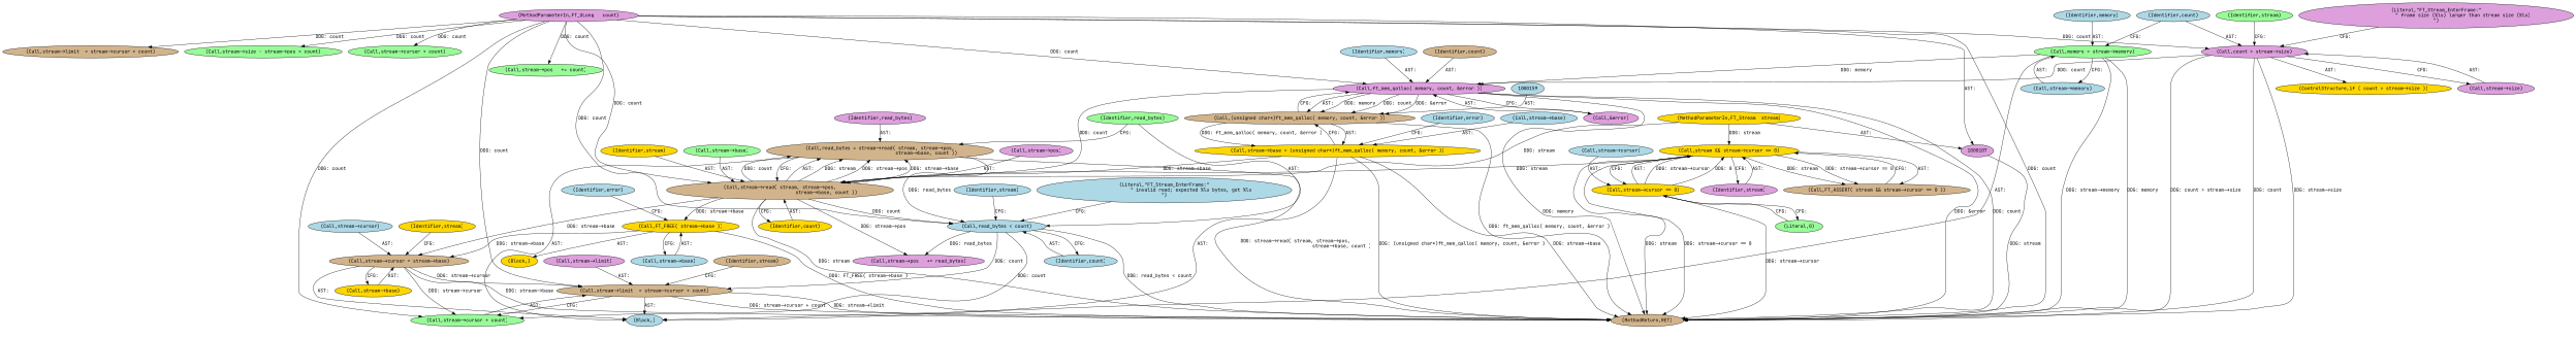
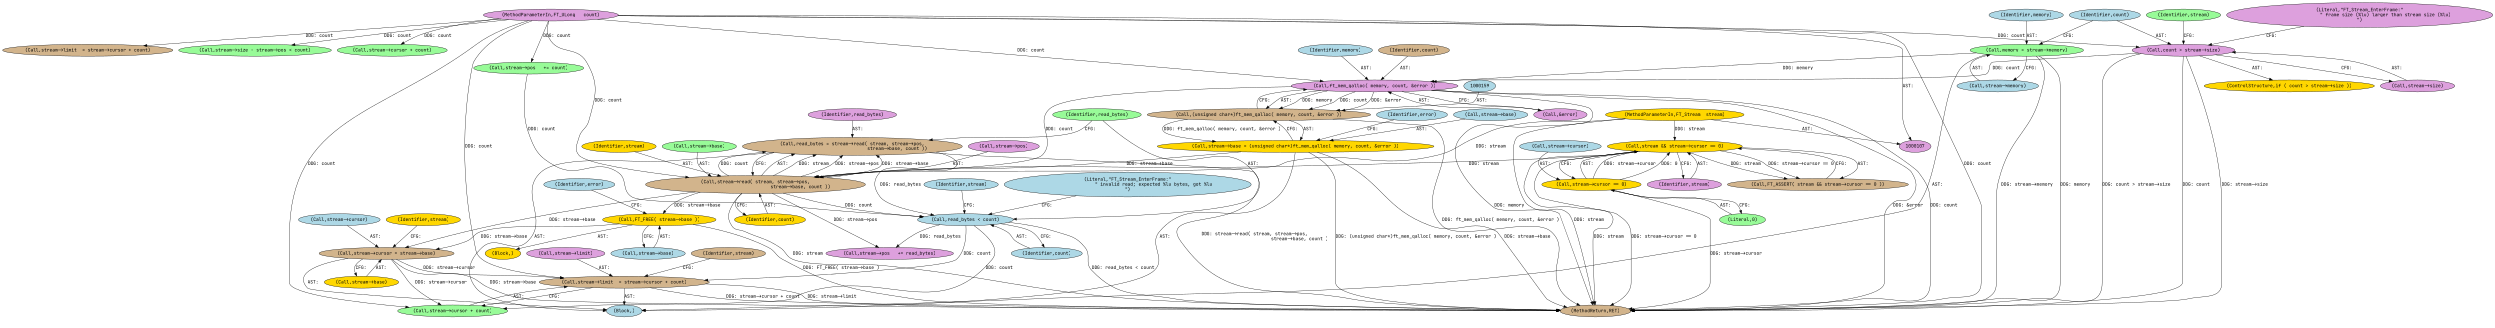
  digraph {
    fontname="JetBrains Mono"
    node [fillcolor=lightblue fontname="JetBrains Mono" style=filled]
    edge [fontname="JetBrains Mono"]
    n1 [fillcolor=tan label="(Call,stream->limit  = stream->cursor + count)"]
    n2 [fillcolor=palegreen label="(Call,stream->cursor + count)"]
    n3 [label="(Block,)"]
    n4 [fillcolor=tan label="(MethodReturn,RET)"]
    n5 [fillcolor=tan label="(Call,stream->cursor = stream->base)"]
    n6 [fillcolor=gold label="(Call,stream->base)"]
    n7 [fillcolor=gold label="(Call,FT_FREE( stream->base ))"]
    n8 [fillcolor=gold label="(Block,)"]
    n9 [label="(Call,stream->base)"]
    n10 [fillcolor=tan label="(Call,stream->read( stream, stream->pos,\n                                 stream->base, count ))"]
    n11 [label="(Call,read_bytes < count)"]
    n12 [fillcolor=tan label="(Call,read_bytes = stream->read( stream, stream->pos,\n                                 stream->base, count ))"]
    n13 [fillcolor=gold label="(Identifier,count)"]
    n14 [fillcolor=plum label="(Call,stream->pos   += read_bytes)"]
    n15 [label="(Identifier,count)"]
    n16 [fillcolor=gold label="(Call,stream && stream->cursor == 0)"]
    n17 [fillcolor=gold label="(Call,stream->cursor == 0)"]
    n18 [fillcolor=tan label="(Call,FT_ASSERT( stream && stream->cursor == 0 ))"]
    n19 [fillcolor=plum label="(Identifier,stream)"]
    n20 [fillcolor=palegreen label="(Literal,0)"]
    n21 [fillcolor=gold label="(MethodParameterIn,FT_Stream  stream)"]
    1000107 [fillcolor=plum]
    n23 [fillcolor=gold label="(Call,stream->base = (unsigned char*)ft_mem_qalloc( memory, count, &error ))"]
    n24 [fillcolor=tan label="(Call,(unsigned char*)ft_mem_qalloc( memory, count, &error ))"]
    n25 [fillcolor=plum label="(Call,ft_mem_qalloc( memory, count, &error ))"]
    n26 [fillcolor=plum label="(Call,&error)"]
    n27 [fillcolor=palegreen label="(Call,memory = stream->memory)"]
    n28 [label="(Call,stream->memory)"]
    n29 [fillcolor=plum label="(Call,count > stream->size)"]
    n30 [fillcolor=plum label="(Call,stream->size)"]
    n31 [fillcolor=gold label="(ControlStructure,if ( count > stream->size ))"]
    n32 [fillcolor=plum label="(MethodParameterIn,FT_ULong   count)"]
    n33 [fillcolor=tan label="(Call,stream->limit  = stream->cursor + count)"]
    n34 [fillcolor=palegreen label="(Call,stream->size - stream->pos < count)"]
    n35 [fillcolor=palegreen label="(Call,stream->cursor + count)"]
    n36 [fillcolor=palegreen label="(Call,stream->pos   += count)"]
    n37 [label="(Call,stream->base)"]
    n38 [fillcolor=plum label="(Literal,\"FT_Stream_EnterFrame:\"\n                   \" frame size (%lu) larger than stream size (%lu)\n\")"]
    n39 [fillcolor=plum label="(Call,stream->limit)"]
    n40 [label="(Identifier,stream)"]
    n41 [label="(Literal,\"FT_Stream_EnterFrame:\"\n                   \" invalid read; expected %lu bytes, got %lu\n\")"]
    n42 [fillcolor=plum label="(Identifier,read_bytes)"]
    n43 [fillcolor=palegreen label="(Identifier,read_bytes)"]
    n44 [fillcolor=gold label="(Identifier,stream)"]
    n45 [label="(Identifier,count)"]
    n46 [label="(Identifier,error)"]
    n47 [fillcolor=tan label="(Identifier,count)"]
    n48 [fillcolor=plum label="(Call,stream->pos)"]
    n49 [fillcolor=tan label="(Identifier,stream)"]
    n50 [label="(Identifier,error)"]
    n51 [fillcolor=gold label="(Identifier,stream)"]
    n52 [label="(Call,stream->cursor)"]
    n53 [label="(Identifier,memory)"]
    n54 [label="(Identifier,memory)"]
    n55 [fillcolor=palegreen label="(Identifier,stream)"]
    n56 [label="(Call,stream->cursor)"]
    n57 [fillcolor=palegreen label="(Call,stream->base)"]
    1000159
    n1 -> n2 [label="CFG: "]
    n1 -> n3 [label="AST: "]
    n1 -> n4 [label="DDG: stream->cursor + count"]
    n1 -> n4 [label="DDG: stream->limit"]
    n2 -> n1 [label="AST: "]
    n5 -> n1 [label="DDG: stream->cursor"]
    n5 -> n2 [label="DDG: stream->cursor"]
    n5 -> n3 [label="AST: "]
    n5 -> n4 [label="DDG: stream->base"]
    n5 -> n6 [label="CFG: "]
    n6 -> n5 [label="AST: "]
    n7 -> n4 [label="DDG: FT_FREE( stream->base )"]
    n7 -> n5 [label="DDG: stream->base"]
    n7 -> n8 [label="AST: "]
    n7 -> n9 [label="CFG: "]
    n9 -> n7 [label="AST: "]
    n10 -> n4 [label="DDG: stream"]
    n10 -> n5 [label="DDG: stream->base"]
    n10 -> n7 [label="DDG: stream->base"]
    n10 -> n11 [label="DDG: count"]
    n10 -> n12 [label="AST: "]
    n10 -> n12 [label="DDG: stream"]
    n10 -> n12 [label="DDG: stream->pos"]
    n10 -> n12 [label="DDG: stream->base"]
    n10 -> n12 [label="DDG: count"]
    n10 -> n13 [label="CFG: "]
    n10 -> n14 [label="DDG: stream->pos"]
    n11 -> n1 [label="DDG: count"]
    n11 -> n2 [label="DDG: count"]
    n11 -> n4 [label="DDG: read_bytes < count"]
    n11 -> n14 [label="DDG: read_bytes"]
    n11 -> n15 [label="CFG: "]
    n12 -> n3 [label="AST: "]
    n12 -> n4 [label="DDG: stream->read( stream, stream->pos,\n                                 stream->base, count )"]
    n12 -> n10 [label="CFG: "]
    n12 -> n11 [label="DDG: read_bytes"]
    n13 -> n10 [label="AST: "]
    n15 -> n11 [label="AST: "]
    n16 -> n4 [label="DDG: stream"]
    n16 -> n4 [label="DDG: stream->cursor == 0"]
    n16 -> n10 [label="DDG: stream"]
    n16 -> n17 [label="CFG: "]
    n16 -> n18 [label="AST: "]
    n16 -> n18 [label="DDG: stream"]
    n16 -> n18 [label="DDG: stream->cursor == 0"]
    n16 -> n19 [label="CFG: "]
    n17 -> n4 [label="DDG: stream->cursor"]
    n17 -> n16 [label="AST: "]
    n17 -> n16 [label="DDG: stream->cursor"]
    n17 -> n16 [label="DDG: 0"]
    n17 -> n20 [label="CFG: "]
    n18 -> n16 [label="CFG: "]
    n19 -> n16 [label="AST: "]
-   n20 -> n17 [label="CFG: "]
-   1000107 -> n4 [label="DDG: stream"]
+   n20 -> n17 [label="AST: "]
+   n21 -> n4 [label="DDG: stream"]
    n21 -> n10 [label="DDG: stream"]
    n21 -> n16 [label="DDG: stream"]
    n21 -> 1000107 [label="AST: "]
    n23 -> n3 [label="AST: "]
    n23 -> n4 [label="DDG: stream->base"]
    n23 -> n4 [label="DDG: (unsigned char*)ft_mem_qalloc( memory, count, &error )"]
    n23 -> n10 [label="DDG: stream->base"]
    n23 -> n24 [label="CFG: "]
    n24 -> n4 [label="DDG: ft_mem_qalloc( memory, count, &error )"]
    n24 -> n23 [label="AST: "]
    n24 -> n23 [label="DDG: ft_mem_qalloc( memory, count, &error )"]
    n24 -> n25 [label="CFG: "]
    n25 -> n4 [label="DDG: &error"]
    n25 -> n4 [label="DDG: count"]
    n25 -> n4 [label="DDG: memory"]
    n25 -> n10 [label="DDG: count"]
    n25 -> n24 [label="AST: "]
    n25 -> n24 [label="DDG: memory"]
    n25 -> n24 [label="DDG: count"]
    n25 -> n24 [label="DDG: &error"]
    n25 -> n26 [label="CFG: "]
    n26 -> n25 [label="AST: "]
    n27 -> n3 [label="AST: "]
    n27 -> n4 [label="DDG: stream->memory"]
    n27 -> n4 [label="DDG: memory"]
    n27 -> n25 [label="DDG: memory"]
    n27 -> n28 [label="CFG: "]
    n28 -> n27 [label="AST: "]
    n29 -> n4 [label="DDG: stream->size"]
    n29 -> n4 [label="DDG: count > stream->size"]
    n29 -> n4 [label="DDG: count"]
    n29 -> n25 [label="DDG: count"]
    n29 -> n30 [label="CFG: "]
    n29 -> n31 [label="AST: "]
    n30 -> n29 [label="AST: "]
    n32 -> n1 [label="DDG: count"]
    n32 -> n2 [label="DDG: count"]
    n32 -> n4 [label="DDG: count"]
    n32 -> n10 [label="DDG: count"]
-   n32 -> n11 [label="DDG: count"]
+   n36 -> n11 [label="DDG: count"]
    n32 -> 1000107 [label="AST: "]
    n32 -> n25 [label="DDG: count"]
    n32 -> n29 [label="DDG: count"]
    n32 -> n33 [label="DDG: count"]
    n32 -> n34 [label="DDG: count"]
    n32 -> n35 [label="DDG: count"]
    n32 -> n36 [label="DDG: count"]
    n37 -> n23 [label="AST: "]
    n38 -> n29 [label="CFG: "]
    n39 -> n1 [label="AST: "]
    n40 -> n11 [label="CFG: "]
    n41 -> n11 [label="CFG: "]
    n42 -> n12 [label="AST: "]
    n43 -> n11 [label="AST: "]
    n43 -> n12 [label="CFG: "]
    n44 -> n5 [label="CFG: "]
    n45 -> n27 [label="CFG: "]
    n45 -> n29 [label="AST: "]
    n46 -> n23 [label="CFG: "]
    n47 -> n25 [label="AST: "]
    n48 -> n10 [label="AST: "]
    n49 -> n1 [label="CFG: "]
    n50 -> n7 [label="CFG: "]
    n51 -> n10 [label="AST: "]
    n52 -> n17 [label="AST: "]
    n53 -> n25 [label="AST: "]
    n54 -> n27 [label="AST: "]
    n55 -> n29 [label="CFG: "]
    n56 -> n5 [label="AST: "]
    n57 -> n10 [label="AST: "]
    1000159 -> n24 [label="AST: "]
  }
